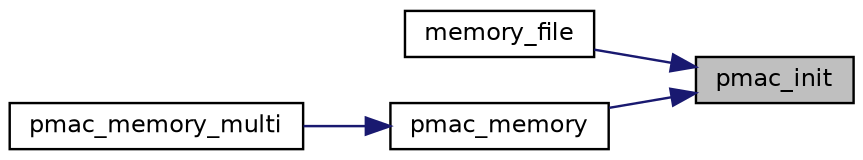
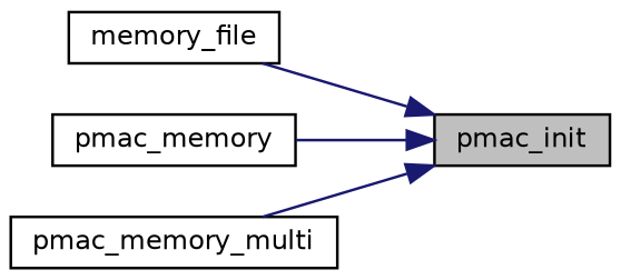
  digraph {
    rankdir=RL
    node [color=black fillcolor=white fontname=Helvetica fontsize=10 shape=record style=filled]
    edge [color=midnightblue dir=back fontname=Helvetica fontsize=10 labelfontname=Helvetica labelfontsize=10 style=solid]
    n1 [fillcolor=grey75 fontcolor=black height=0.2 label=pmac_init width=0.4]
    n2 [height=0.2 label=memory_file width=0.4]
    n3 [height=0.2 label=pmac_memory width=0.4]
    n4 [height=0.2 label=pmac_memory_multi width=0.4]
    n1 -> n2
    n1 -> n3
-   n3 -> n4
+   n1 -> n4
  }
